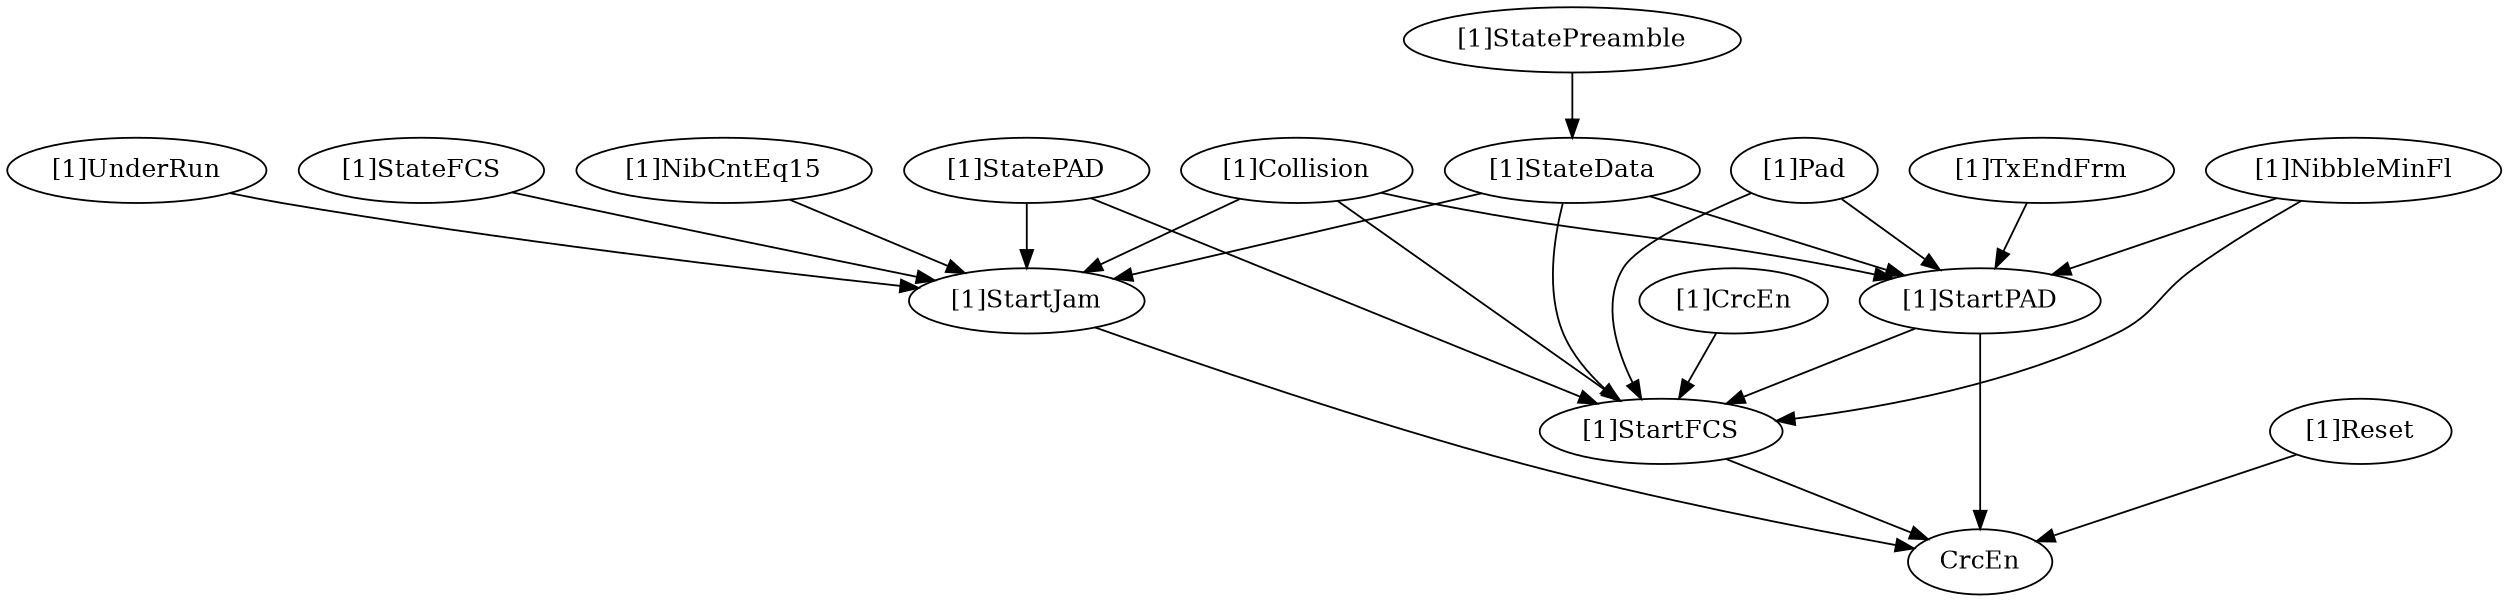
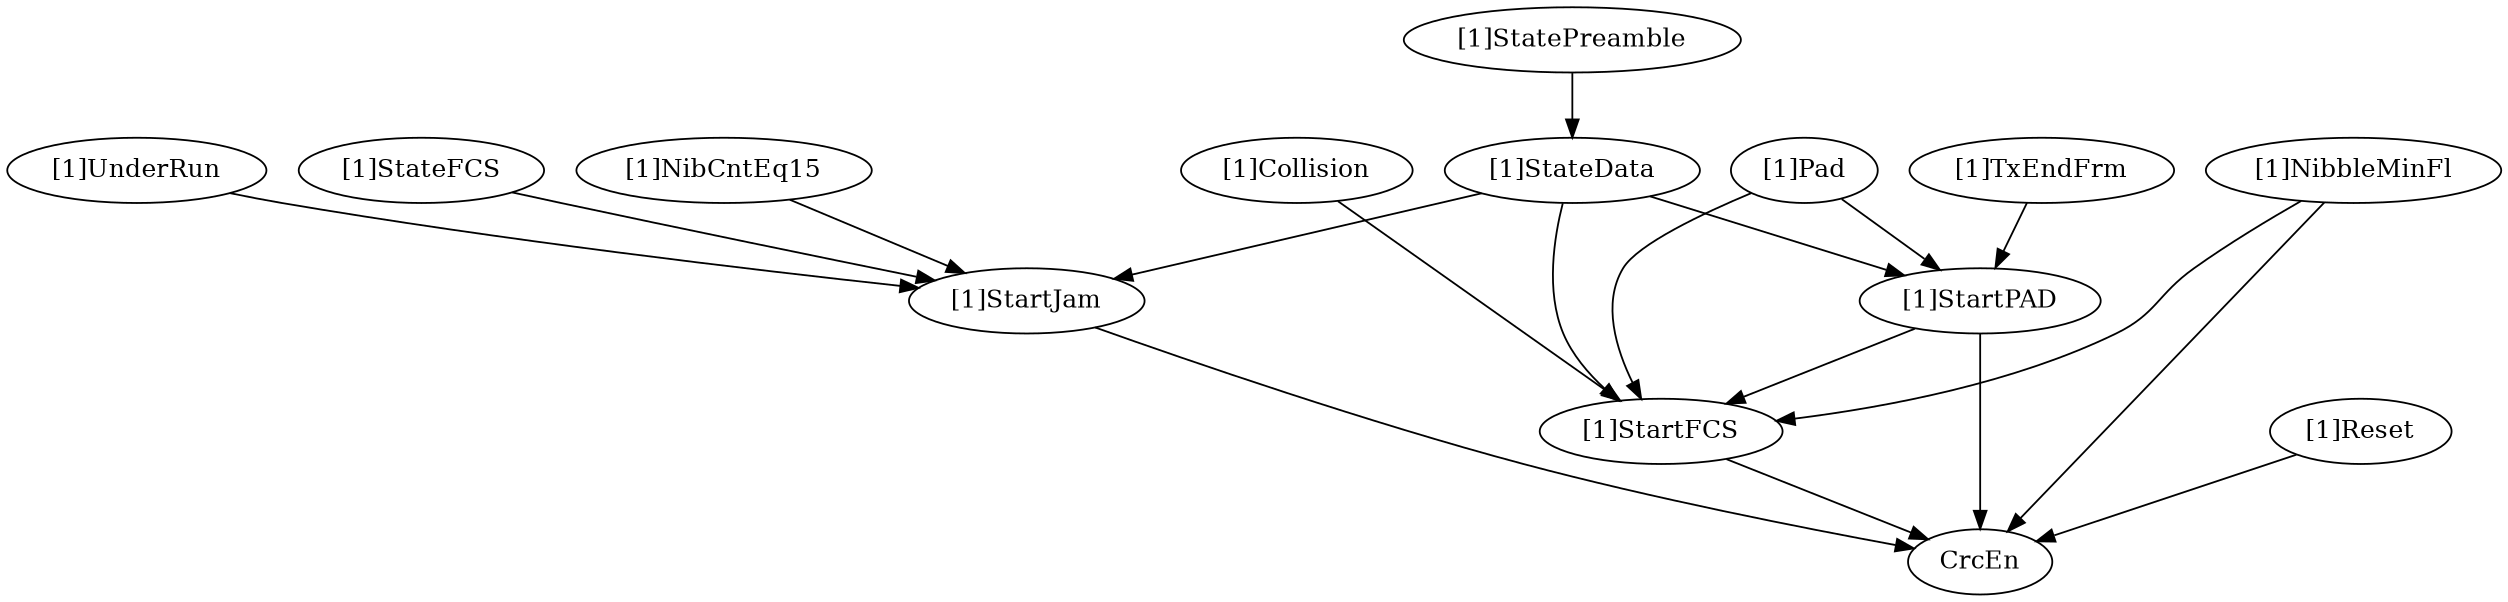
  strict digraph {
    node [complexity=14 importance=0.131345466522 rank=0.00938181903728]
-   "[1]StatePAD" [importance=0.162239101246 rank=0.0115885072318]
    "[1]StartJam" [complexity=2 importance=0.138134177501 rank=0.0690670887503]
    "[1]StartFCS" [complexity=2 importance=0.120467557331 rank=0.0602337786654]
    n4 [complexity=0 importance=0.0417715439147 label=CrcEn rank=0.0]
    "[1]StartPAD" [complexity=1 importance=0.0628132723737 rank=0.0628132723737]
    "[1]TxEndFrm"
    "[1]StateData" [importance=0.138707898409 rank=0.00990770702923]
    "[1]StatePreamble" [complexity=10 importance=0.172263164788 rank=0.0172263164788]
    "[1]Collision"
    "[1]NibbleMinFl"
    "[1]StateFCS" [complexity=10 importance=0.171152399444 rank=0.0171152399444]
    "[1]NibCntEq15" [complexity=10 importance=0.149012086692 rank=0.0149012086692]
    "[1]Pad"
    "[1]UnderRun" [complexity=10 importance=0.149012086692 rank=0.0149012086692]
    "[1]Reset" [complexity=1 importance=0.136192540935 rank=0.136192540935]
-   "[1]CrcEn"
-   "[1]StatePAD" -> "[1]StartJam"
-   "[1]StatePAD" -> "[1]StartFCS"
    "[1]StartJam" -> n4
    "[1]StartFCS" -> n4
    "[1]StartPAD" -> "[1]StartFCS"
    "[1]StartPAD" -> n4
    "[1]TxEndFrm" -> "[1]StartPAD"
    "[1]StateData" -> "[1]StartJam"
    "[1]StateData" -> "[1]StartFCS"
    "[1]StateData" -> "[1]StartPAD"
    "[1]StatePreamble" -> "[1]StateData"
-   "[1]Collision" -> "[1]StartJam"
    "[1]Collision" -> "[1]StartFCS"
-   "[1]Collision" -> "[1]StartPAD"
    "[1]NibbleMinFl" -> "[1]StartFCS"
-   "[1]NibbleMinFl" -> "[1]StartPAD"
+   "[1]NibbleMinFl" -> n4
    "[1]StateFCS" -> "[1]StartJam"
    "[1]NibCntEq15" -> "[1]StartJam"
    "[1]Pad" -> "[1]StartFCS"
    "[1]Pad" -> "[1]StartPAD"
    "[1]UnderRun" -> "[1]StartJam"
    "[1]Reset" -> n4
-   "[1]CrcEn" -> "[1]StartFCS"
  }
